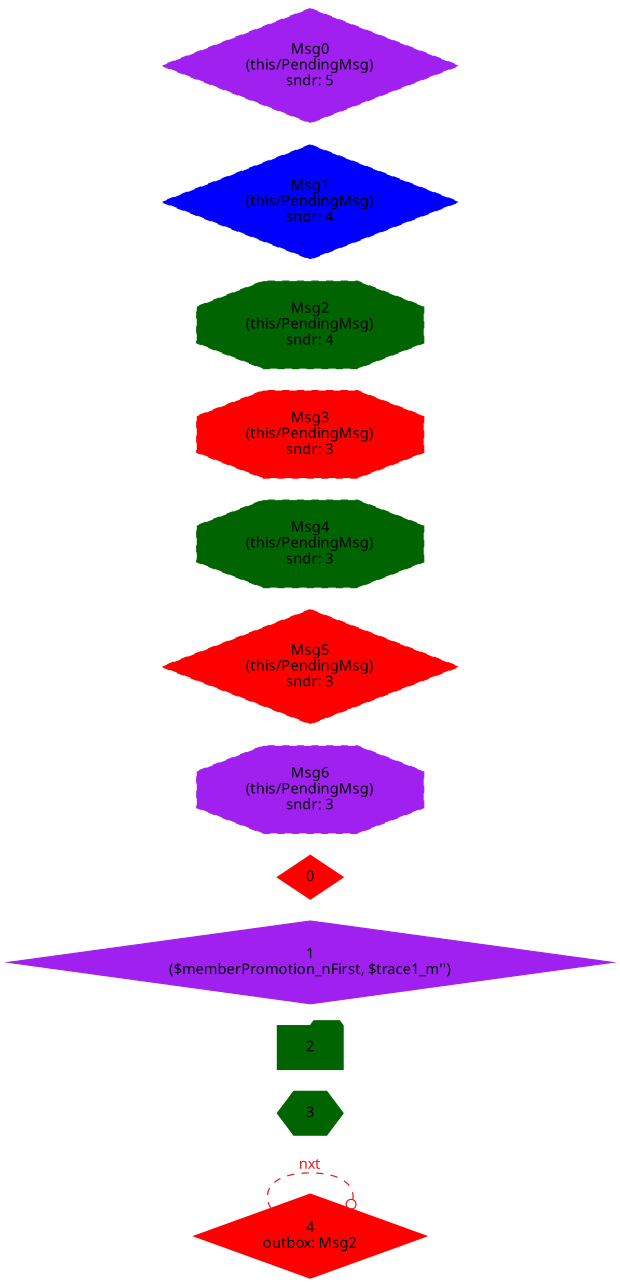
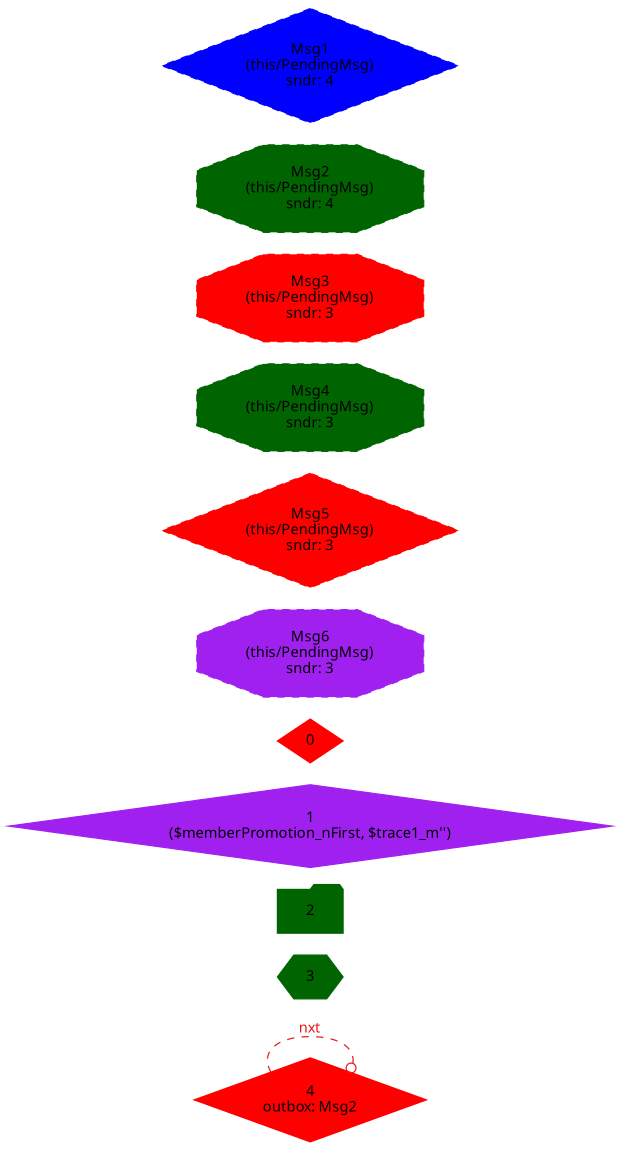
  digraph {
    fontsize=12
    rankdir=LR
    fontname="Noto Sans"
    node [color=red fontcolor="#000000" fontsize=12 shape=diamond style="filled, dashed" fontname="Noto Sans"]
    n1 [label="4\noutbox: Msg2" style="filled, bold" uuid=Node4]
    n2 [color=darkgreen label=3 shape=hexagon style="filled, solid" uuid=Node3]
    n3 [color=darkgreen label=2 shape=folder style="filled, solid" uuid=Node2]
    n4 [color=purple label="1\n($memberPromotion_nFirst, $trace1_m'')" style="filled, solid" uuid=Node1]
    n5 [label=0 style="filled, solid" uuid=Node0]
    n6 [color=purple label="Msg6\n(this/PendingMsg)\nsndr: 3" shape=octagon uuid=Msg6]
    n7 [label="Msg5\n(this/PendingMsg)\nsndr: 3" uuid=Msg5]
    n8 [color=darkgreen label="Msg4\n(this/PendingMsg)\nsndr: 3" shape=octagon uuid=Msg4]
    n9 [label="Msg3\n(this/PendingMsg)\nsndr: 3" shape=octagon uuid=Msg3]
    n10 [color=darkgreen label="Msg2\n(this/PendingMsg)\nsndr: 4" shape=octagon uuid=Msg2]
    n11 [color=blue label="Msg1\n(this/PendingMsg)\nsndr: 4" uuid=Msg1]
-   n12 [color=purple label="Msg0\n(this/PendingMsg)\nsndr: 5" uuid=Msg0]
    n1 -> n1 [color="#e41a1c" dir=forward fontcolor="#e41a1c" fontsize=12 label=nxt style=dashed uuid="<Node4, Node4>" weight=1 arrowhead=odot fontname="Noto Sans"]
  }
